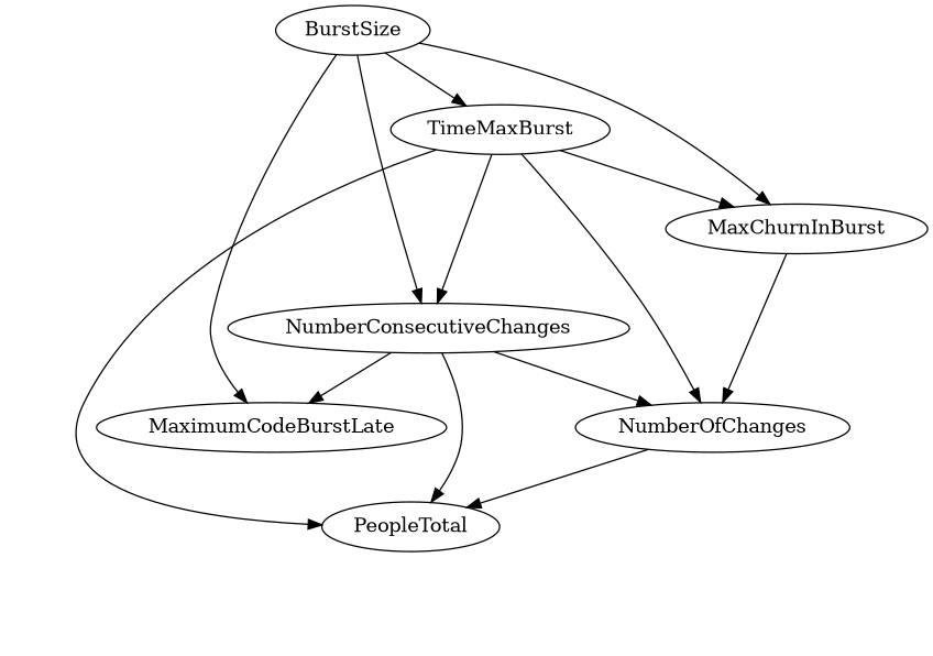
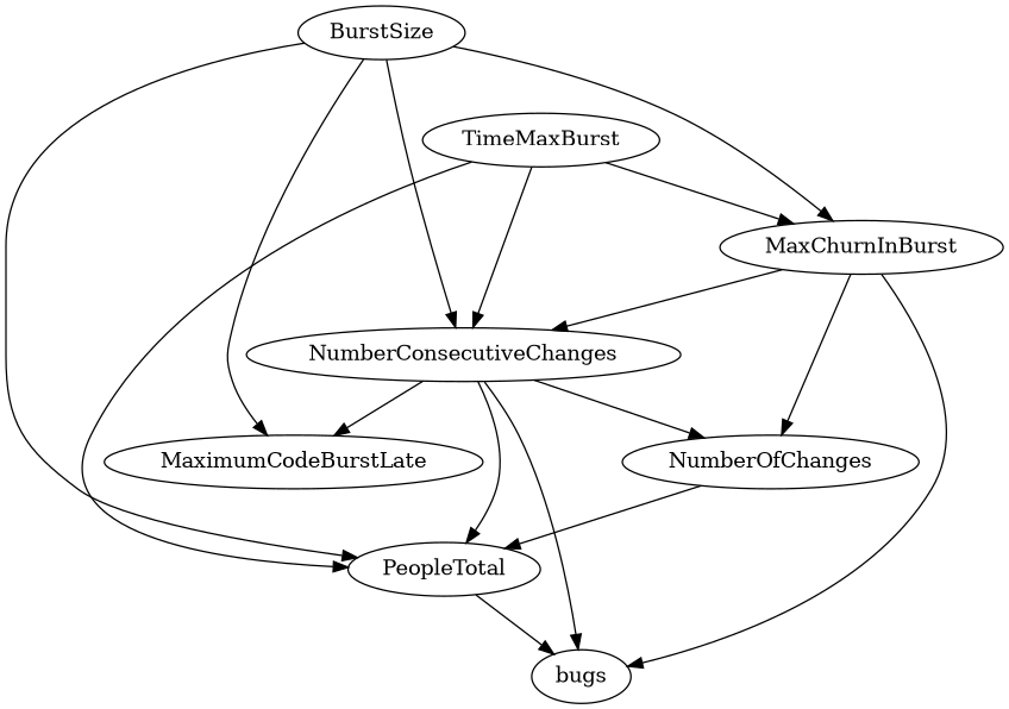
  digraph {
    NumberOfChanges
    PeopleTotal
+   bugs
    MaxChurnInBurst
    NumberConsecutiveChanges
    MaximumCodeBurstLate
    BurstSize
    TimeMaxBurst
    NumberOfChanges -> PeopleTotal
+   PeopleTotal -> bugs
    MaxChurnInBurst -> NumberOfChanges
+   MaxChurnInBurst -> bugs
+   MaxChurnInBurst -> NumberConsecutiveChanges
    NumberConsecutiveChanges -> NumberOfChanges
    NumberConsecutiveChanges -> PeopleTotal
+   NumberConsecutiveChanges -> bugs
    NumberConsecutiveChanges -> MaximumCodeBurstLate
    BurstSize -> MaxChurnInBurst
    BurstSize -> NumberConsecutiveChanges
    BurstSize -> MaximumCodeBurstLate
-   BurstSize -> TimeMaxBurst
-   TimeMaxBurst -> NumberOfChanges
+   BurstSize -> PeopleTotal
    TimeMaxBurst -> PeopleTotal
    TimeMaxBurst -> MaxChurnInBurst
    TimeMaxBurst -> NumberConsecutiveChanges
  }
